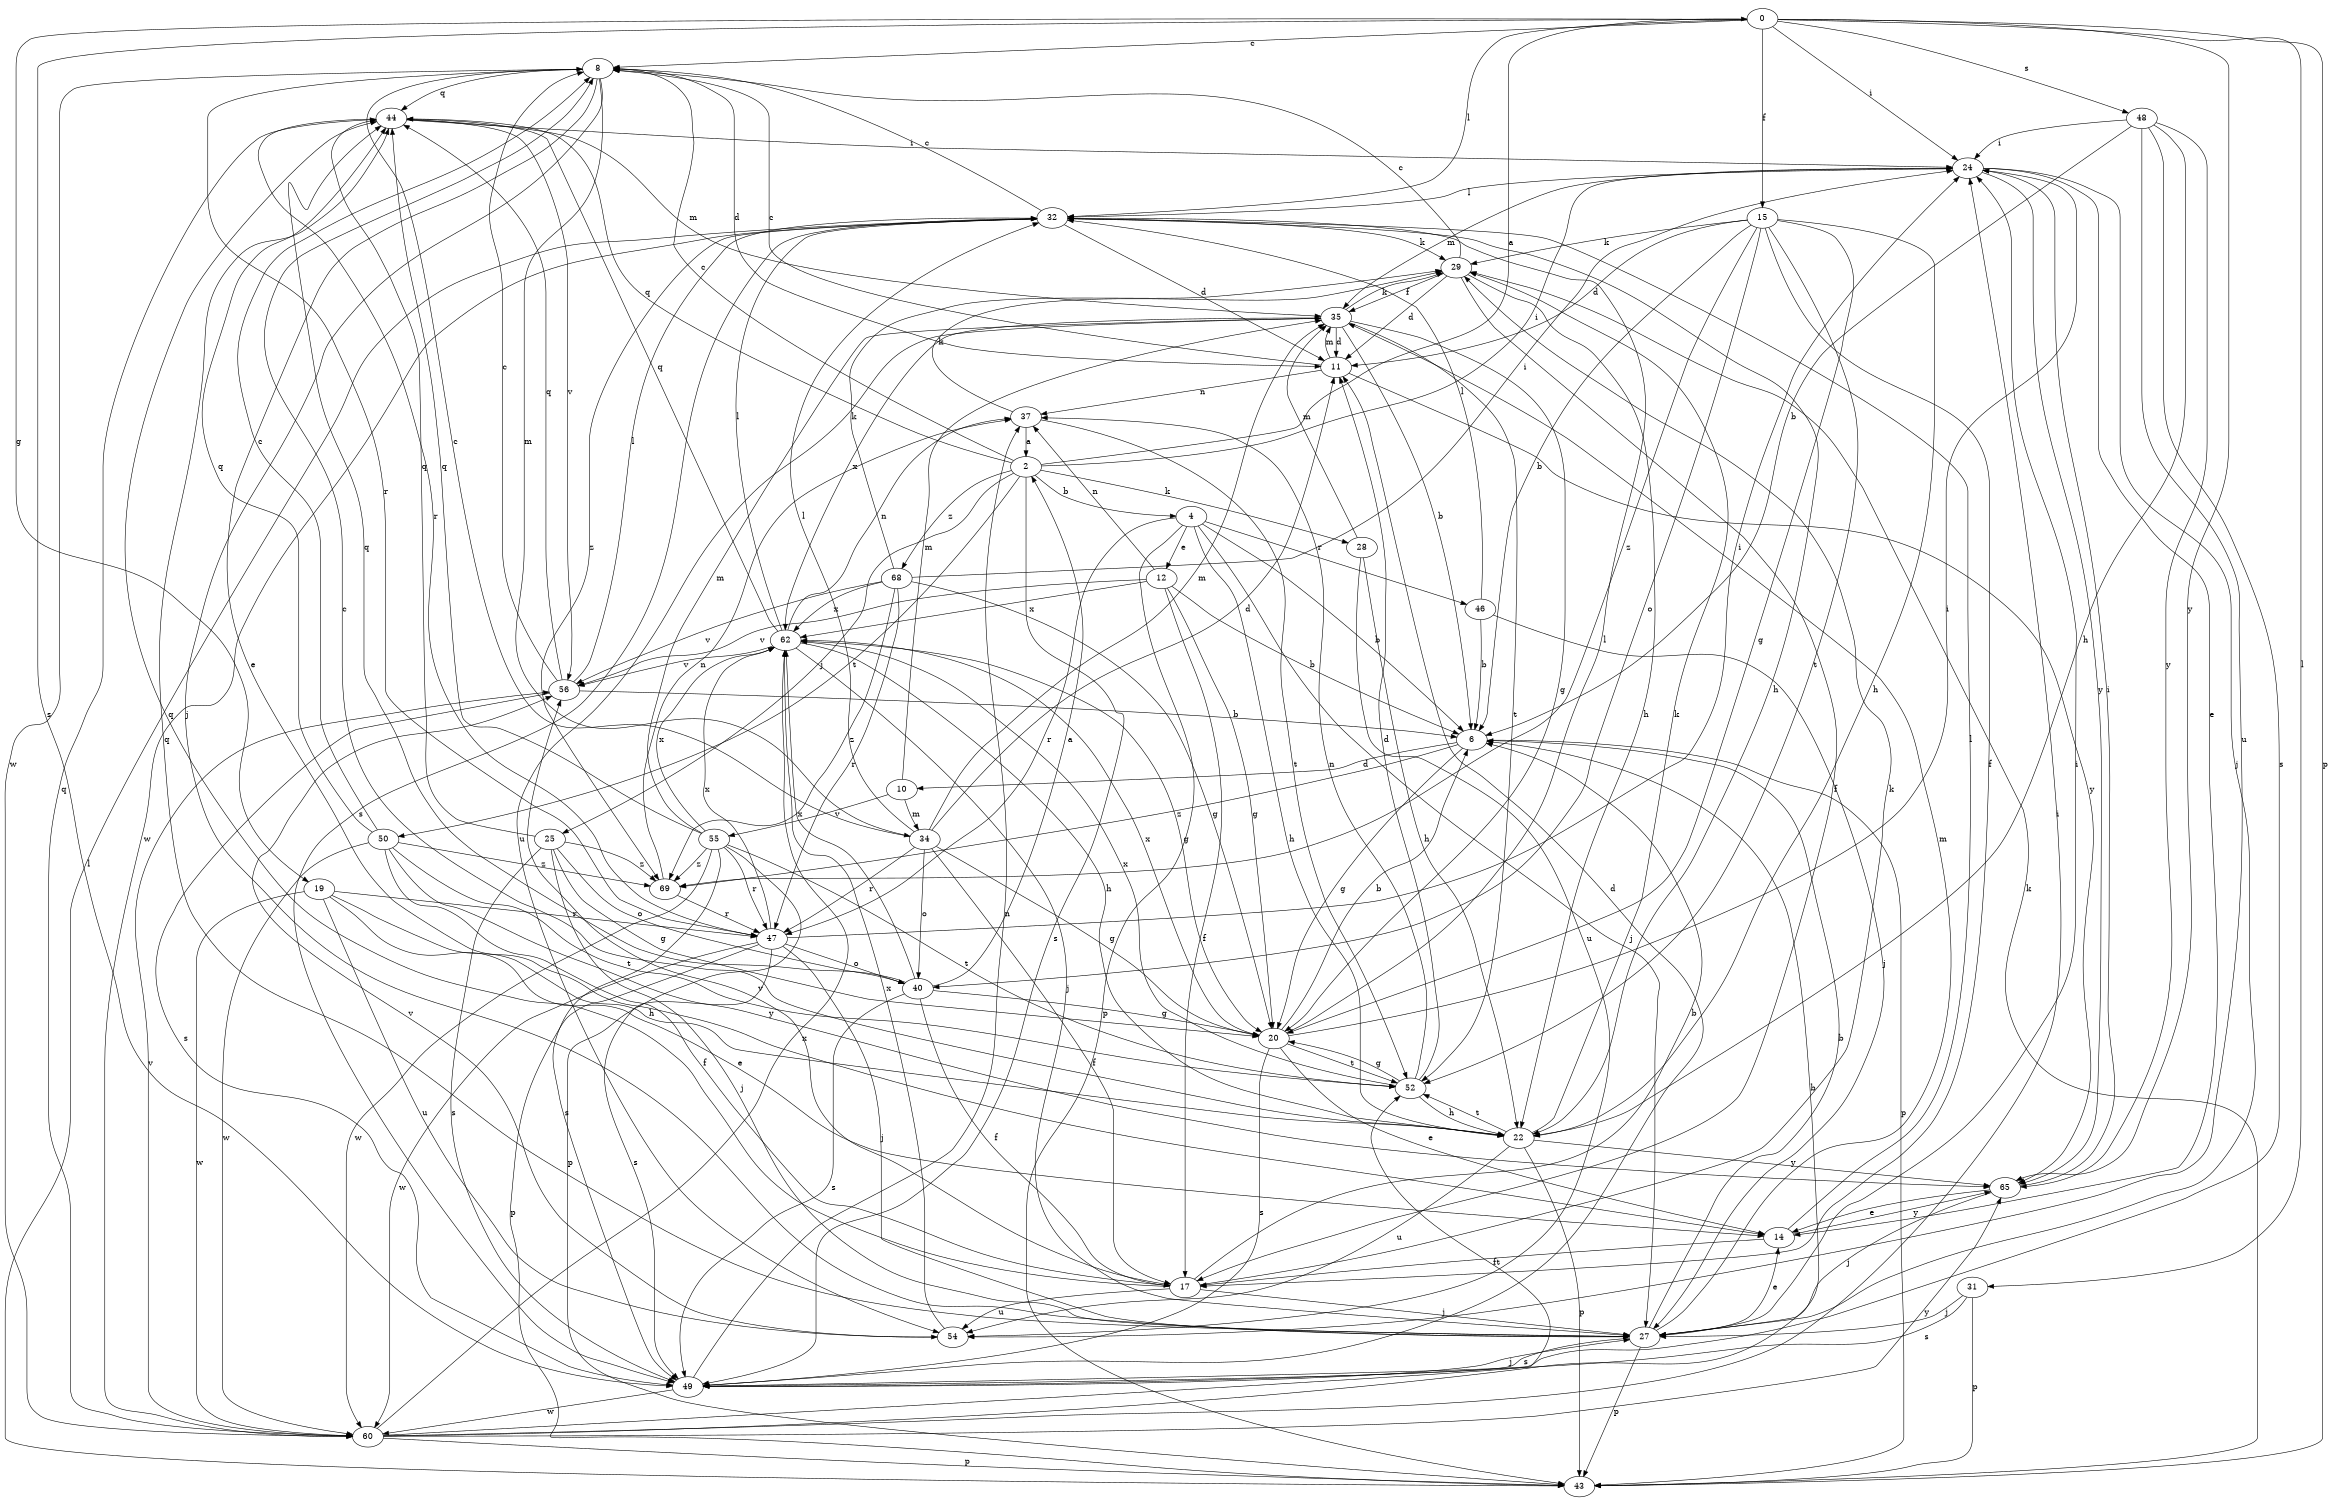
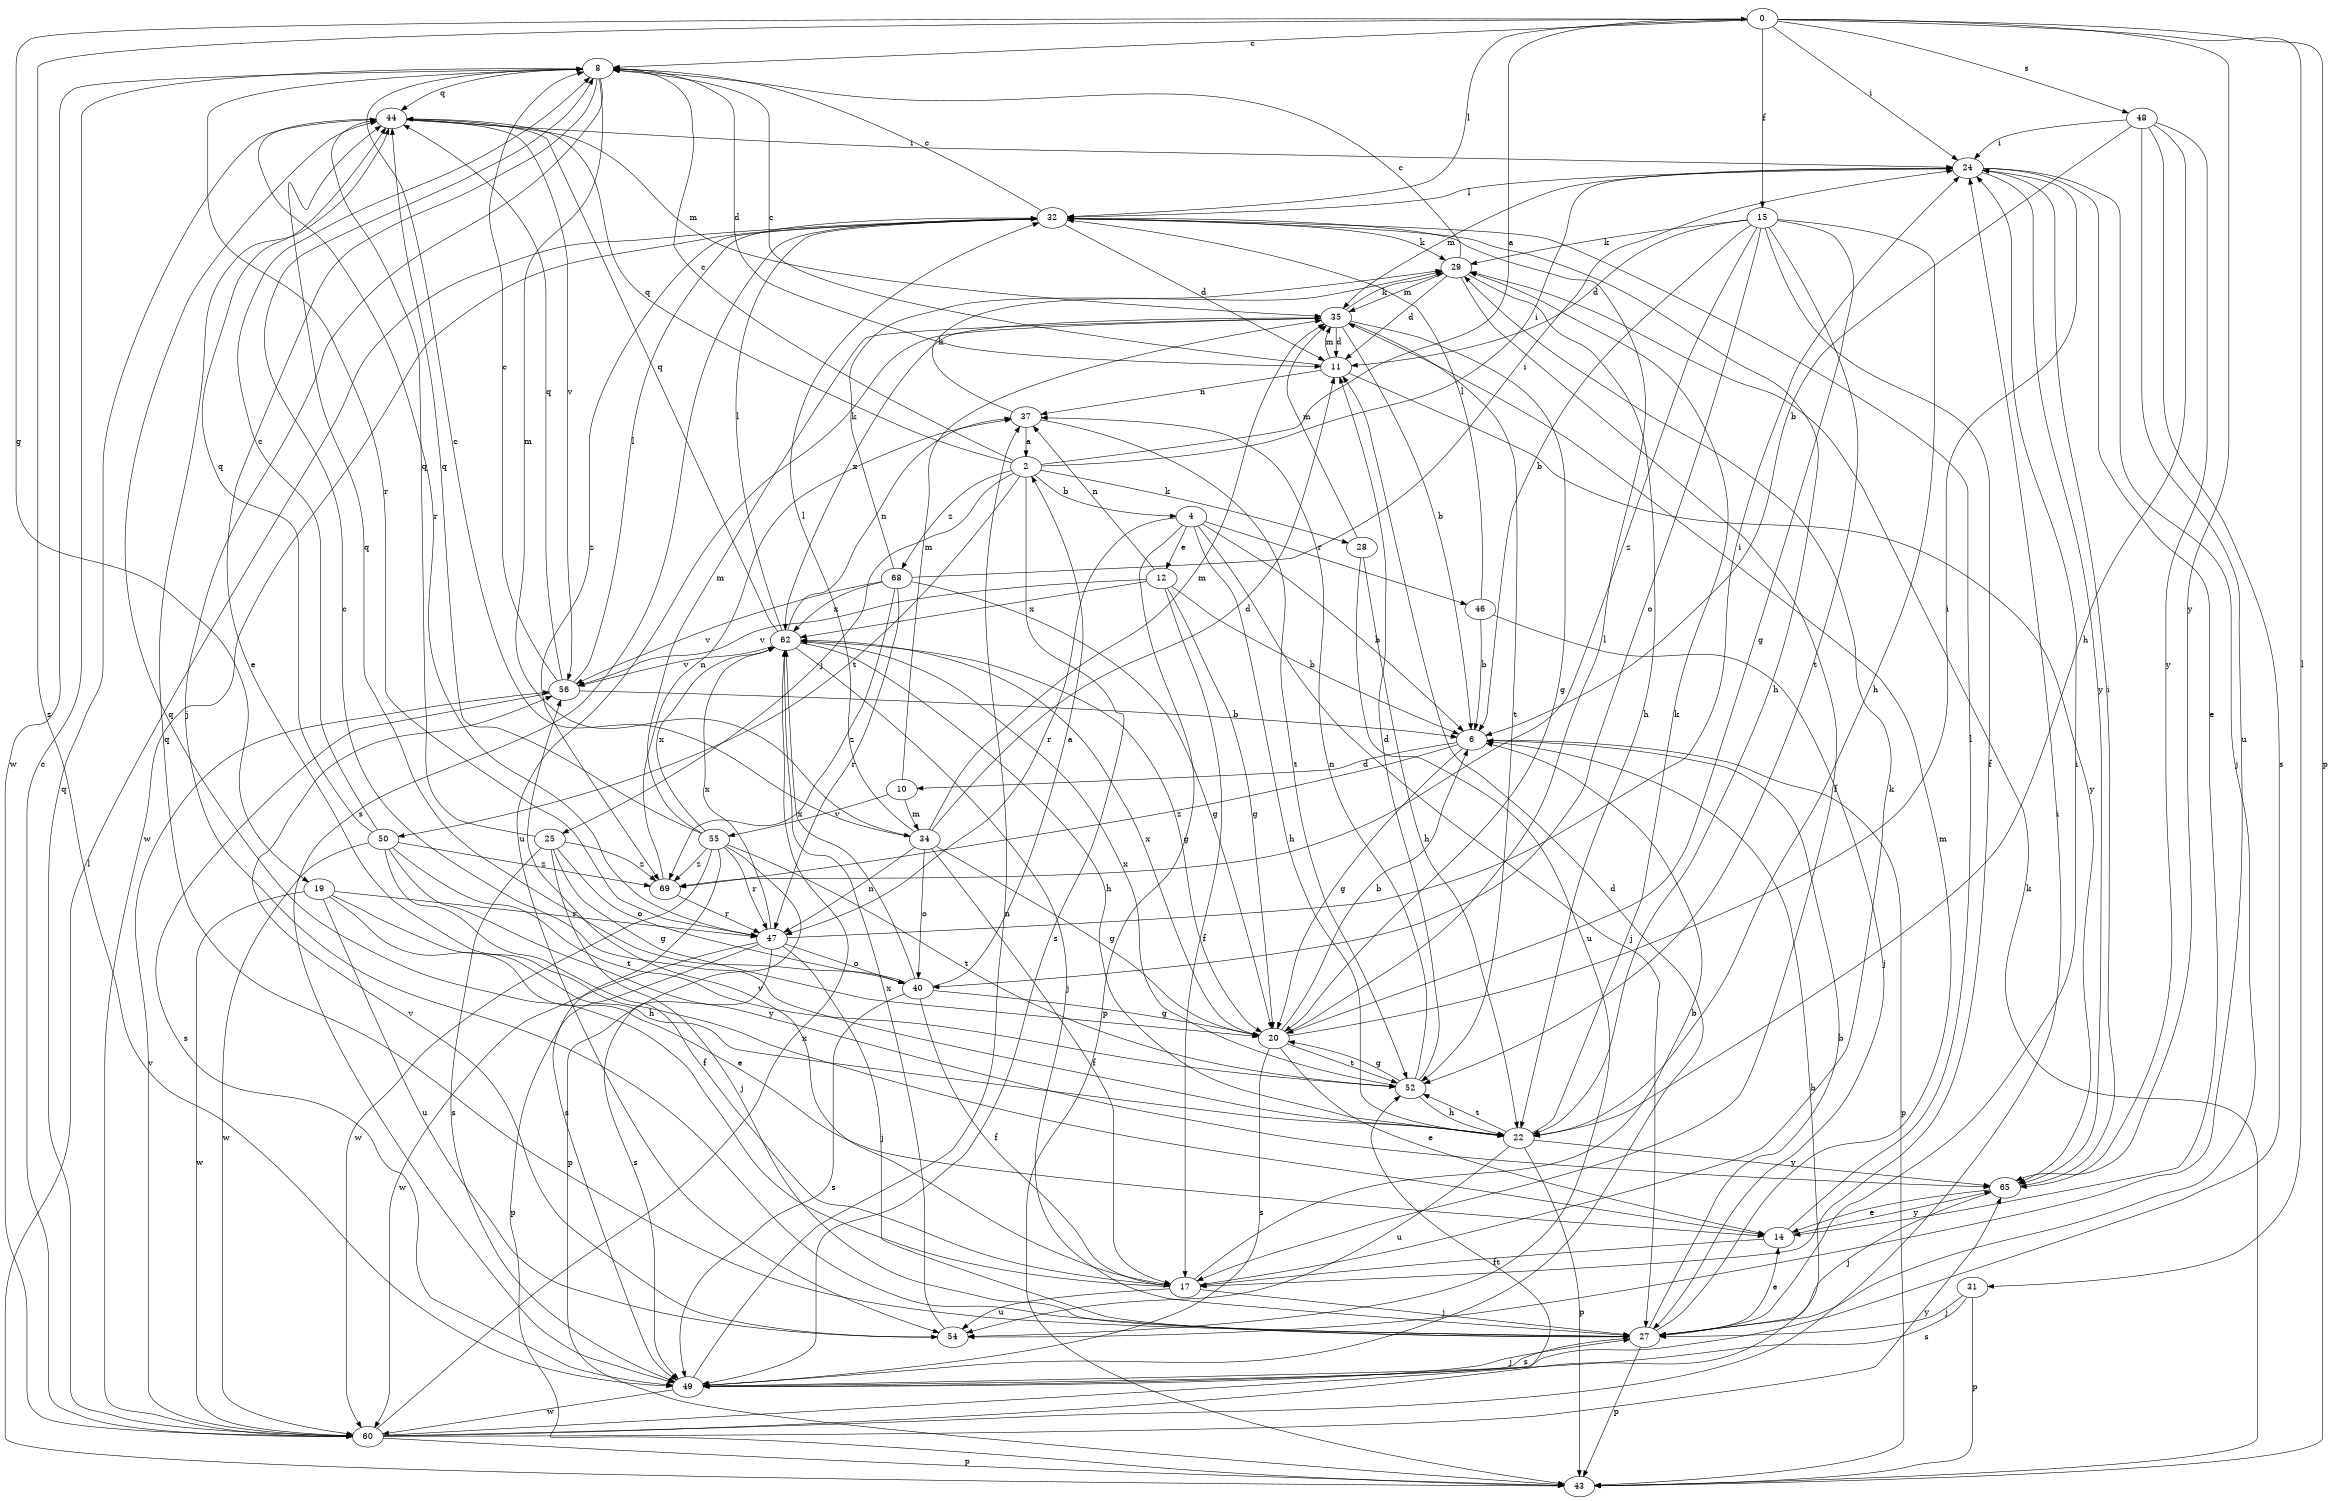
  strict digraph {
    fontname="DejaVu Serif"
    node [fontname="DejaVu Serif"]
    edge [fontname="DejaVu Serif"]
    0
    8
    15
    19
    24
    31
    32
    43
    48
    49
    65
    n12 [label=44]
    27
    47
    11
    14
    34
    60
    6
    22
    20
    69
    17
    29
    40
    52
    54
    35
    37
    2
    4
    25
    28
    50
    68
    12
    46
    56
    62
    10
    55
    0 -> 8 [label=c]
    0 -> 15 [label=f]
    0 -> 19 [label=g]
    0 -> 24 [label=i]
    0 -> 31 [label=l]
    0 -> 32 [label=l]
    0 -> 43 [label=p]
    0 -> 48 [label=s]
    0 -> 49 [label=s]
    0 -> 65 [label=y]
    8 -> n12 [label=q]
    8 -> 27 [label=j]
    8 -> 47 [label=r]
    8 -> 11 [label=d]
    8 -> 14 [label=e]
    8 -> 34 [label=m]
    8 -> 60 [label=w]
    15 -> 11 [label=d]
    15 -> 6 [label=b]
    15 -> 22 [label=h]
    15 -> 20 [label=g]
    15 -> 69 [label=z]
    15 -> 17 [label=f]
    15 -> 29 [label=k]
    15 -> 40 [label=o]
    15 -> 52 [label=t]
    19 -> 47 [label=r]
    19 -> 14 [label=e]
    19 -> 60 [label=w]
    19 -> 22 [label=h]
    19 -> 54 [label=u]
    24 -> 32 [label=l]
    24 -> 65 [label=y]
    24 -> 27 [label=j]
    24 -> 14 [label=e]
    24 -> 35 [label=m]
    31 -> 43 [label=p]
    31 -> 49 [label=s]
    31 -> 27 [label=j]
    32 -> 8 [label=c]
    32 -> 49 [label=s]
    32 -> 11 [label=d]
    32 -> 60 [label=w]
    32 -> 22 [label=h]
    32 -> 69 [label=z]
    32 -> 29 [label=k]
    43 -> 32 [label=l]
    43 -> 29 [label=k]
    48 -> 24 [label=i]
    48 -> 49 [label=s]
    48 -> 65 [label=y]
    48 -> 6 [label=b]
    48 -> 22 [label=h]
    48 -> 54 [label=u]
    49 -> 27 [label=j]
    49 -> 11 [label=d]
    49 -> 60 [label=w]
    49 -> 37 [label=n]
    65 -> 24 [label=i]
    65 -> 27 [label=j]
    65 -> 14 [label=e]
    n12 -> 24 [label=i]
    n12 -> 47 [label=r]
    n12 -> 35 [label=m]
    n12 -> 56 [label=v]
    27 -> 24 [label=i]
    27 -> 43 [label=p]
    27 -> 49 [label=s]
    27 -> n12 [label=q]
    27 -> 14 [label=e]
    27 -> 6 [label=b]
    27 -> 35 [label=m]
    47 -> 24 [label=i]
    47 -> 43 [label=p]
    47 -> 49 [label=s]
    47 -> 27 [label=j]
    47 -> 60 [label=w]
    47 -> 40 [label=o]
    47 -> 62 [label=x]
    11 -> 8 [label=c]
    11 -> 65 [label=y]
    11 -> 35 [label=m]
    11 -> 37 [label=n]
    14 -> 32 [label=l]
    14 -> 65 [label=y]
    14 -> 17 [label=f]
    34 -> 8 [label=c]
    34 -> 32 [label=l]
-   34 -> 47 [label=r]
+   34 -> 47 [label=n]
    34 -> 11 [label=d]
    34 -> 20 [label=g]
    34 -> 17 [label=f]
    34 -> 40 [label=o]
    34 -> 35 [label=m]
+   60 -> 8 [label=c]
    60 -> 24 [label=i]
    60 -> 43 [label=p]
    60 -> 65 [label=y]
    60 -> n12 [label=q]
    60 -> 6 [label=b]
    60 -> 52 [label=t]
    60 -> 56 [label=v]
    60 -> 62 [label=x]
    6 -> 43 [label=p]
    6 -> 20 [label=g]
    6 -> 69 [label=z]
    6 -> 10 [label=d]
    22 -> 8 [label=c]
    22 -> 43 [label=p]
    22 -> 65 [label=y]
    22 -> 29 [label=k]
    22 -> 52 [label=t]
    22 -> 54 [label=u]
    20 -> 24 [label=i]
    20 -> 32 [label=l]
    20 -> 49 [label=s]
    20 -> 14 [label=e]
    20 -> 6 [label=b]
    20 -> 52 [label=t]
    20 -> 62 [label=x]
    69 -> 47 [label=r]
    69 -> 37 [label=n]
    17 -> n12 [label=q]
    17 -> 27 [label=j]
    17 -> 6 [label=b]
    17 -> 29 [label=k]
    17 -> 54 [label=u]
    17 -> 56 [label=v]
    29 -> 8 [label=c]
    29 -> 11 [label=d]
    29 -> 22 [label=h]
    29 -> 17 [label=f]
-   29 -> 35 [label=f]
+   29 -> 35 [label=m]
    40 -> 49 [label=s]
    40 -> n12 [label=q]
    40 -> 20 [label=g]
    40 -> 17 [label=f]
    40 -> 2 [label=a]
    40 -> 62 [label=x]
    52 -> 11 [label=d]
    52 -> 22 [label=h]
    52 -> 20 [label=g]
    52 -> 37 [label=n]
    52 -> 62 [label=x]
    54 -> 56 [label=v]
    54 -> 62 [label=x]
    35 -> 11 [label=d]
    35 -> 6 [label=b]
    35 -> 20 [label=g]
    35 -> 29 [label=k]
    35 -> 52 [label=t]
    35 -> 54 [label=u]
    35 -> 62 [label=x]
    37 -> 29 [label=k]
    37 -> 52 [label=t]
    37 -> 2 [label=a]
    2 -> 0 [label=a]
    2 -> 8 [label=c]
    2 -> 24 [label=i]
    2 -> 49 [label=s]
    2 -> n12 [label=q]
    2 -> 4 [label=b]
    2 -> 25 [label=j]
    2 -> 28 [label=k]
    2 -> 50 [label=t]
    2 -> 68 [label=z]
    4 -> 43 [label=p]
    4 -> 27 [label=j]
    4 -> 47 [label=r]
    4 -> 6 [label=b]
    4 -> 22 [label=h]
    4 -> 12 [label=e]
    4 -> 46 [label=r]
    25 -> 49 [label=s]
    25 -> n12 [label=q]
    25 -> 27 [label=j]
    25 -> 20 [label=g]
    25 -> 69 [label=z]
    25 -> 40 [label=o]
    28 -> 22 [label=h]
    28 -> 54 [label=u]
    28 -> 35 [label=m]
    50 -> 8 [label=c]
    50 -> 65 [label=y]
    50 -> n12 [label=q]
    50 -> 60 [label=w]
    50 -> 69 [label=z]
    50 -> 17 [label=f]
    50 -> 52 [label=t]
    68 -> 24 [label=i]
    68 -> 47 [label=r]
    68 -> 20 [label=g]
    68 -> 69 [label=z]
    68 -> 29 [label=k]
    68 -> 56 [label=v]
    68 -> 62 [label=x]
    12 -> 6 [label=b]
    12 -> 20 [label=g]
    12 -> 17 [label=f]
    12 -> 37 [label=n]
    12 -> 56 [label=v]
    12 -> 62 [label=x]
    46 -> 32 [label=l]
    46 -> 27 [label=j]
    46 -> 6 [label=b]
    56 -> 8 [label=c]
    56 -> 32 [label=l]
    56 -> 49 [label=s]
    56 -> n12 [label=q]
    56 -> 6 [label=b]
    62 -> 32 [label=l]
    62 -> n12 [label=q]
    62 -> 27 [label=j]
    62 -> 22 [label=h]
    62 -> 20 [label=g]
    62 -> 37 [label=n]
    62 -> 56 [label=v]
    10 -> 34 [label=m]
    10 -> 35 [label=m]
    10 -> 55 [label=v]
    55 -> 43 [label=p]
    55 -> 49 [label=s]
    55 -> n12 [label=q]
    55 -> 47 [label=r]
    55 -> 60 [label=w]
    55 -> 69 [label=z]
    55 -> 52 [label=t]
    55 -> 35 [label=m]
    55 -> 62 [label=x]
  }
